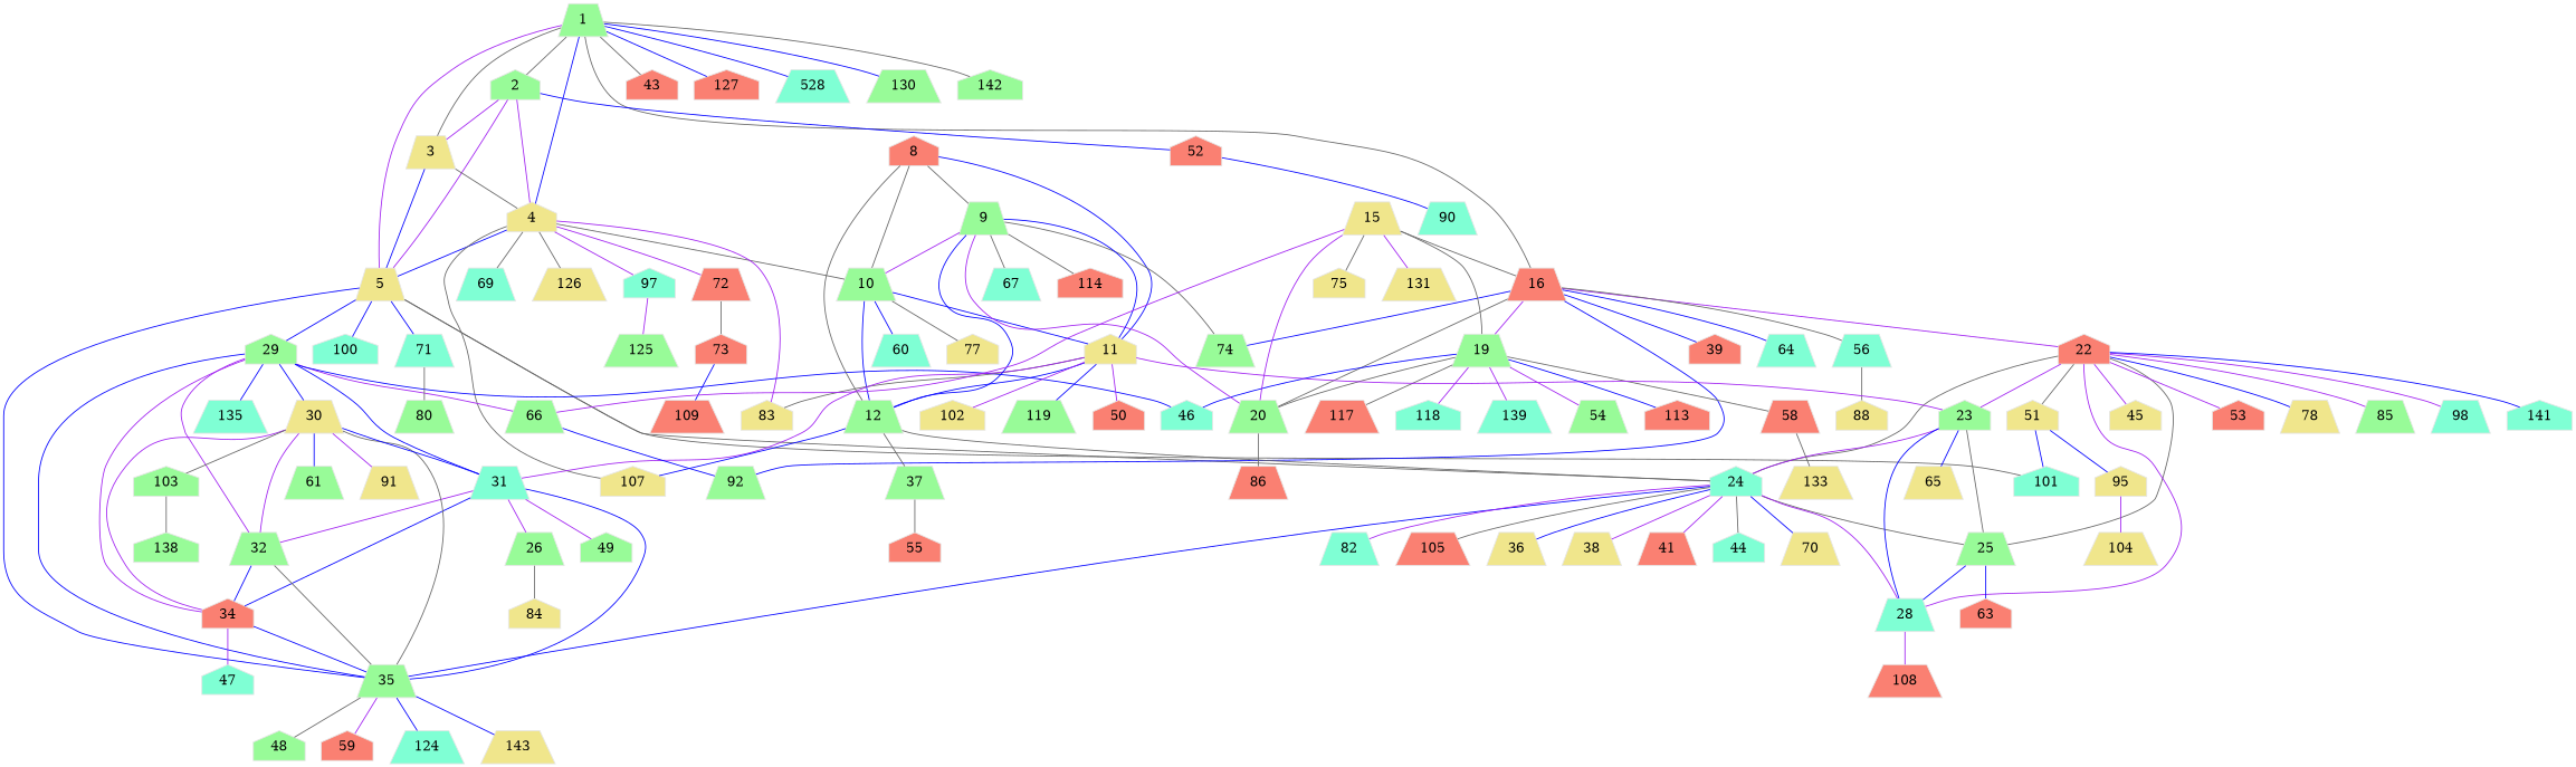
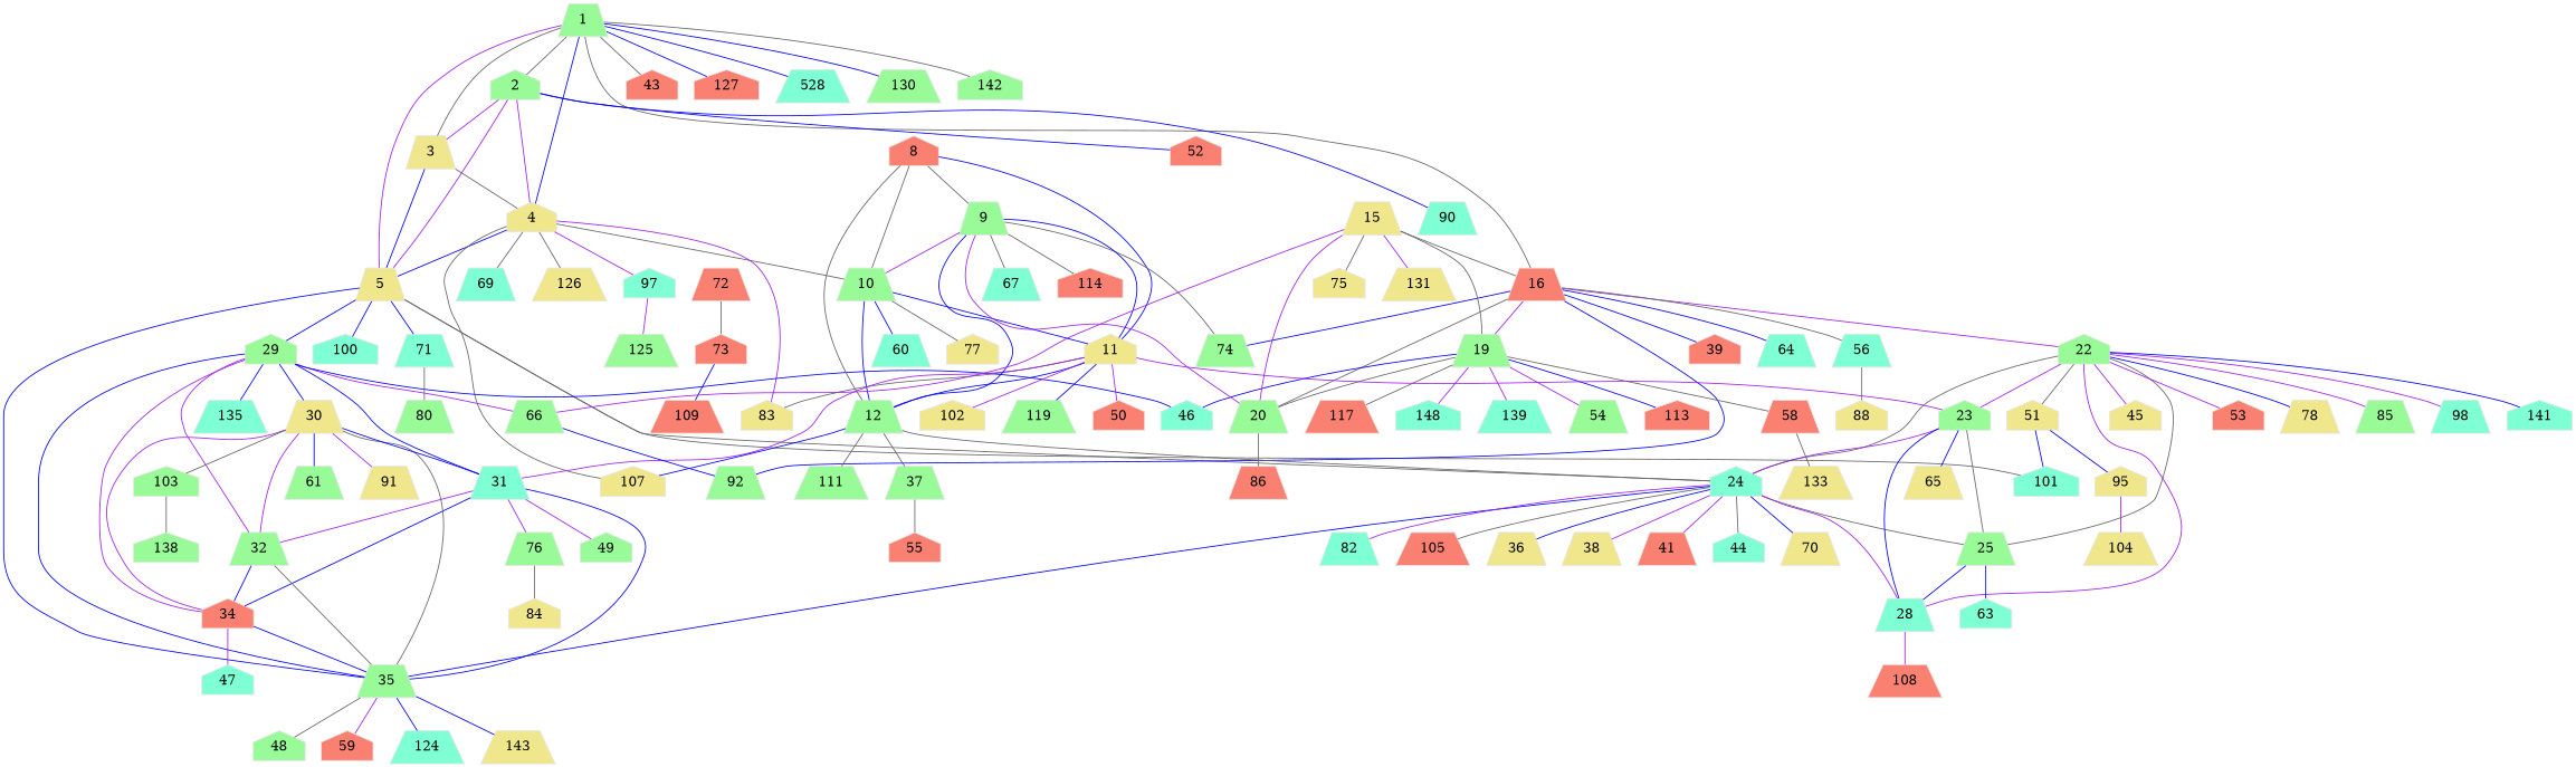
  graph {
    node [color=gray90 fillcolor=palegreen shape=trapezium style=filled]
    edge [color=blue]
    1 [super="+122"]
    2 [shape=house super="+123"]
    3 [fillcolor=khaki super="+62"]
    4 [fillcolor=khaki shape=house super="+7"]
    5 [fillcolor=khaki super="+6"]
    16 [fillcolor=salmon super="+17"]
    43 [fillcolor=salmon shape=house]
    127 [fillcolor=salmon shape=house]
    n9 [fillcolor=aquamarine label=528]
    130
    142 [shape=house]
    52 [fillcolor=salmon shape=house]
    90 [fillcolor=aquamarine]
    10 [super="+14"]
    69 [fillcolor=aquamarine]
    72 [fillcolor=salmon]
    83 [fillcolor=khaki shape=house]
    97 [fillcolor=aquamarine shape=house]
    107 [fillcolor=khaki shape=house]
    126 [fillcolor=khaki]
    24 [fillcolor=aquamarine shape=house super="+26"]
    29 [shape=house super="+121"]
    35 [super="+68"]
    71 [fillcolor=aquamarine]
    100 [fillcolor=aquamarine shape=house super="+134"]
    101 [fillcolor=aquamarine shape=house]
    20 [super="+94"]
    74 [super="+87"]
    19 [super="+21"]
-   22 [fillcolor=salmon shape=house super="+27"]
+   22 [shape=house super="+27"]
    39 [fillcolor=salmon shape=house]
    56 [fillcolor=aquamarine]
    64 [fillcolor=aquamarine super="+112"]
    92 [super="+120"]
    11 [fillcolor=khaki shape=house super="+13"]
    12 [super="+93"]
    60 [fillcolor=aquamarine]
    77 [fillcolor=khaki shape=house]
    73 [fillcolor=salmon shape=house super="+99"]
    125
    25 [super="+96"]
    28 [fillcolor=aquamarine super="+57"]
    36 [fillcolor=khaki]
    38 [fillcolor=khaki super="+110"]
    41 [fillcolor=salmon]
    44 [fillcolor=aquamarine shape=house super="+129"]
    70 [fillcolor=khaki]
    82 [fillcolor=aquamarine]
    105 [fillcolor=salmon]
    31 [fillcolor=aquamarine super="+40"]
    66 [super="+106"]
    34 [fillcolor=salmon shape=house super="+42"]
    46 [fillcolor=aquamarine shape=house]
    30 [fillcolor=khaki super="+33"]
    32 [super="+132"]
    135 [fillcolor=aquamarine]
    48 [shape=house]
    59 [fillcolor=salmon shape=house]
    124 [fillcolor=aquamarine]
    143 [fillcolor=khaki]
    80
    8 [fillcolor=salmon shape=house super="+136"]
    9
    67 [fillcolor=aquamarine]
    114 [fillcolor=salmon shape=house]
    23 [shape=house super="+81"]
    50 [fillcolor=salmon shape=house]
    102 [fillcolor=khaki shape=house super="+116"]
    119
    37 [super="+79"]
+   111
    86 [fillcolor=salmon]
    65 [fillcolor=khaki]
    49 [shape=house]
-   76 [label=26]
+   76
    55 [fillcolor=salmon shape=house]
    15 [fillcolor=khaki super="+18"]
    75 [fillcolor=khaki shape=house]
    131 [fillcolor=khaki]
    54
    58 [fillcolor=salmon super="+137"]
    113 [fillcolor=salmon shape=house]
    117 [fillcolor=salmon]
-   118 [fillcolor=aquamarine shape=house]
+   118 [fillcolor=aquamarine shape=house label=148]
    139 [fillcolor=aquamarine]
    45 [fillcolor=khaki shape=house]
    51 [fillcolor=khaki shape=house super="+89"]
    53 [fillcolor=salmon shape=house]
    78 [fillcolor=khaki]
    85 [super="+115"]
    98 [fillcolor=aquamarine]
    141 [fillcolor=aquamarine shape=house]
    47 [fillcolor=aquamarine shape=house]
    88 [fillcolor=khaki shape=house]
    133 [fillcolor=khaki]
-   63 [fillcolor=salmon shape=house]
+   63 [fillcolor=aquamarine shape=house]
    108 [fillcolor=salmon]
    95 [fillcolor=khaki shape=house super="+140"]
    61
    91 [fillcolor=khaki]
    103 [shape=house]
    138 [shape=house]
    84 [fillcolor=khaki shape=house]
    104 [fillcolor=khaki]
    109 [fillcolor=salmon]
    1 -- 2 [color=gray40]
    1 -- 3 [color=gray40]
    1 -- 4 [weight=2]
    1 -- 5 [color=purple weight=2]
    1 -- 16 [color=gray40]
    1 -- 43 [color=gray40]
    1 -- 127
    1 -- n9
    1 -- 130
    1 -- 142 [color=gray40]
    2 -- 3 [color=purple]
    2 -- 4 [color=purple weight=2]
    2 -- 5 [color=purple weight=2]
    2 -- 52
-   52 -- 90
+   2 -- 90
    3 -- 4 [color=gray40 weight=2]
    3 -- 5 [weight=2]
    4 -- 5 [weight=4]
    4 -- 10 [color=gray40]
    4 -- 69 [color=gray40]
-   4 -- 72 [color=purple]
    4 -- 83 [color=purple]
    4 -- 97 [color=purple]
    4 -- 107 [color=gray40]
    4 -- 126 [color=gray40]
    5 -- 24 [color=gray40]
    5 -- 29
    5 -- 35
    5 -- 71
    5 -- 100
    5 -- 101 [color=gray40]
    16 -- 20 [color=gray40 weight=2]
    16 -- 74
    16 -- 19 [color=purple weight=4]
    16 -- 22 [color=purple]
    16 -- 39
    16 -- 56 [color=gray40]
    16 -- 64
    16 -- 92
    10 -- 11 [weight=4]
    10 -- 12 [weight=2]
    10 -- 60
    10 -- 77 [color=gray40]
    72 -- 73 [color=gray40]
    97 -- 125 [color=purple]
    24 -- 35
    24 -- 25 [color=gray40 weight=2]
    24 -- 28 [color=purple weight=2]
    24 -- 36
    24 -- 38 [color=purple]
    24 -- 41 [color=purple]
    24 -- 44 [color=gray40]
    24 -- 70
    24 -- 82 [color=purple]
    24 -- 105 [color=gray40]
    29 -- 35
    29 -- 31
    29 -- 66 [color=purple]
    29 -- 34 [color=purple]
    29 -- 46
    29 -- 30 [weight=2]
    29 -- 32 [color=purple]
    29 -- 135
    35 -- 48 [color=gray40]
    35 -- 59 [color=purple]
    35 -- 124
    35 -- 143
    71 -- 80 [color=gray40]
    20 -- 86 [color=gray40]
    19 -- 20 [color=gray40 weight=2]
    19 -- 46
    19 -- 54 [color=purple]
    19 -- 58 [color=gray40]
    19 -- 113
    19 -- 117 [color=gray40]
    19 -- 118 [color=purple]
    19 -- 139 [color=purple]
    22 -- 24 [color=gray40 weight=4]
    22 -- 25 [color=gray40 weight=2]
    22 -- 28 [color=purple weight=2]
    22 -- 23 [color=purple weight=2]
    22 -- 45 [color=purple]
    22 -- 51 [color=gray40]
    22 -- 53 [color=purple]
    22 -- 78
    22 -- 85 [color=purple]
    22 -- 98 [color=purple]
    22 -- 141
    56 -- 88 [color=gray40]
    11 -- 83 [color=gray40]
    11 -- 12 [weight=2]
    11 -- 31 [color=purple]
    11 -- 23 [color=purple]
    11 -- 50 [color=purple]
    11 -- 102 [color=purple]
    11 -- 119
    12 -- 107
    12 -- 24 [color=gray40]
    12 -- 37 [color=gray40]
+   12 -- 111 [color=gray40]
    73 -- 109
    25 -- 28
    25 -- 63
    28 -- 108 [color=purple]
    31 -- 35
    31 -- 34
    31 -- 32 [color=purple]
    31 -- 49 [color=purple]
    31 -- 76 [color=purple]
    66 -- 92
    34 -- 35
    34 -- 47 [color=purple]
    30 -- 35 [color=gray40 weight=2]
    30 -- 31 [weight=2]
    30 -- 34 [color=purple weight=2]
    30 -- 32 [color=purple weight=2]
    30 -- 61
    30 -- 91 [color=purple]
    30 -- 103 [color=gray40]
    32 -- 35 [color=gray40]
    32 -- 34
    8 -- 10 [color=gray40 weight=2]
    8 -- 11 [weight=2]
    8 -- 12 [color=gray40]
    8 -- 9 [color=gray40]
    9 -- 10 [color=purple weight=2]
    9 -- 20 [color=purple]
    9 -- 74 [color=gray40]
    9 -- 11 [weight=2]
    9 -- 12
    9 -- 67 [color=gray40]
    9 -- 114 [color=gray40]
    23 -- 24 [color=purple weight=2]
    23 -- 25 [color=gray40]
    23 -- 28
    23 -- 65
    37 -- 55 [color=gray40]
    76 -- 84 [color=gray40]
    15 -- 16 [color=gray40 weight=4]
    15 -- 20 [color=purple weight=2]
    15 -- 19 [color=gray40 weight=4]
    15 -- 66 [color=purple]
    15 -- 75 [color=gray40]
    15 -- 131 [color=purple]
    58 -- 133 [color=gray40]
    51 -- 101
    51 -- 95
    95 -- 104 [color=purple]
    103 -- 138 [color=gray40]
  }
